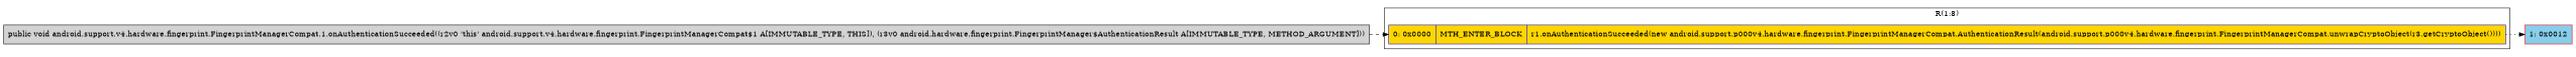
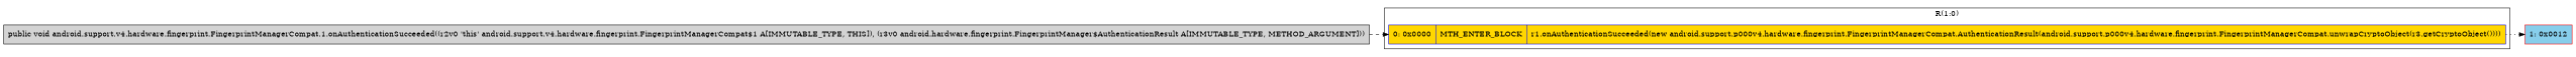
  digraph {
    rankdir=LR
    node [shape=record style=filled]
    n1 [color=blue label="{0\:\ 0x0000|MTH_ENTER_BLOCK\l|r1.onAuthenticationSucceeded(new android.support.p000v4.hardware.fingerprint.FingerprintManagerCompat.AuthenticationResult(android.support.p000v4.hardware.fingerprint.FingerprintManagerCompat.unwrapCryptoObject(r3.getCryptoObject())))\l}" fillcolor=gold]
    n2 [color=red label="{1\:\ 0x0012}" fillcolor=skyblue]
    n3 [label="{public void android.support.v4.hardware.fingerprint.FingerprintManagerCompat.1.onAuthenticationSucceeded((r2v0 'this' android.support.v4.hardware.fingerprint.FingerprintManagerCompat$1 A[IMMUTABLE_TYPE, THIS]), (r3v0 android.hardware.fingerprint.FingerprintManager$AuthenticationResult A[IMMUTABLE_TYPE, METHOD_ARGUMENT])) }" fillcolor=lightgrey]
    subgraph cluster_1 {
-     label="R(1:8)"
+     label="R(1:0)"
      n1
    }
    n1 -> n2 [style=dotted]
    n3 -> n1 [style=dashed]
  }
